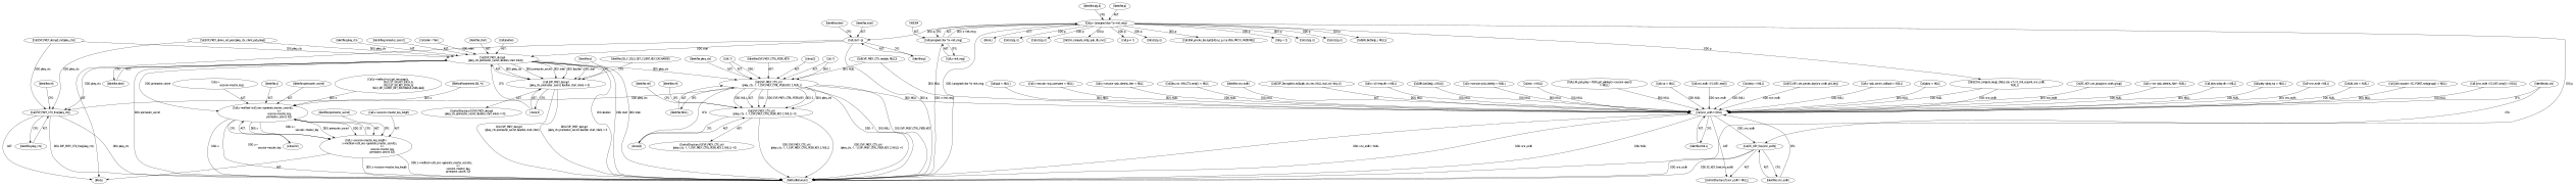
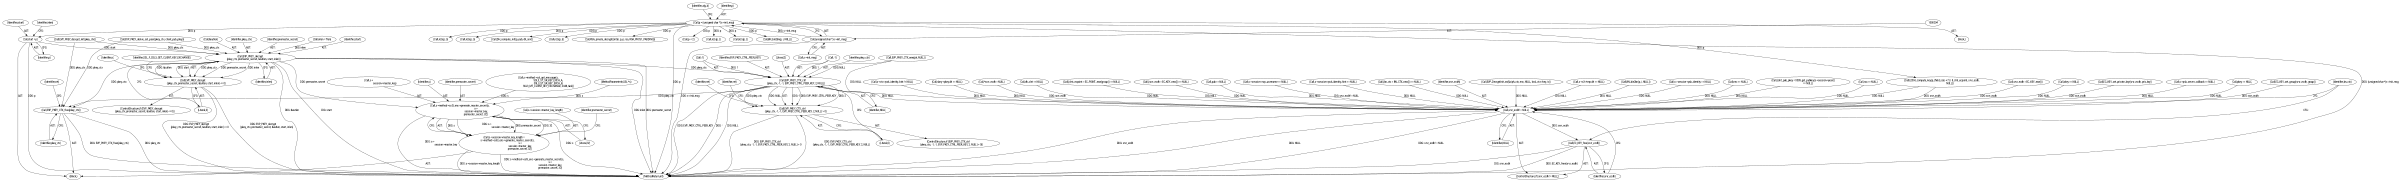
  digraph {
    fontname="Roboto Condensed"
    node [fontname="Roboto Condensed"]
    edge [fontname="Roboto Condensed"]
    n1 [label="(Call,start = p)"]
    n2 [label="(Call,EVP_PKEY_decrypt\n            (pkey_ctx, premaster_secret, &outlen, start, inlen))"]
    n3 [label="(Identifier,p)"]
    n4 [label="(Block,)"]
    n5 [label="(MethodReturn,int)"]
    n6 [label="(Call,EVP_PKEY_decrypt\n            (pkey_ctx, premaster_secret, &outlen, start, inlen) <= 0)"]
    n7 [label="(Call,s->method->ssl3_enc->generate_master_secret(s,\n                                                        s->\n                                                        session->master_key,\n                                                        premaster_secret, 32))"]
    n8 [label="(Call,EVP_PKEY_CTX_ctrl\n            (pkey_ctx, -1, -1, EVP_PKEY_CTRL_PEER_KEY, 2, NULL))"]
    n9 [label="(Call,EVP_PKEY_CTX_free(pkey_ctx))"]
    n10 [label="(Identifier,inlen)"]
    n11 [label="(Call,p = (unsigned char *)s->init_msg)"]
    n12 [label="(Call,(unsigned char *)s->init_msg)"]
    n13 [label="(Block,)"]
    n14 [label="(Call,n2s(p, i))"]
    n15 [label="(Call,n2s(p, i))"]
    n16 [label="(Call,DH_compute_init(p, pub, dh_srvr))"]
-   n17 [label="(Call,p += 1)"]
    n18 [label="(Call,n2s(p, i))"]
    n19 [label="(Call,RSA_private_decrypt((int)n, p, p, rsa, RSA_PKCS1_PADDING))"]
    n20 [label="(Call,p -= 2)"]
    n21 [label="(Call,ECDH_compute_key(p, (field_size + 7) / 8, clnt_ecpoint, srvr_ecdh,\n                             NULL))"]
    n22 [label="(Call,n2s(p, i))"]
    n23 [label="(Call,n2s(p, i))"]
    n24 [label="(Call,BN_bin2bn(p, i, NULL))"]
    n25 [label="(Call,s->init_msg)"]
    n26 [label="(Call,srvr_ecdh != NULL)"]
    n27 [label="(Literal,0)"]
    n28 [label="(ControlStructure,if (EVP_PKEY_decrypt\n            (pkey_ctx, premaster_secret, &outlen, start, inlen) <= 0))"]
    n29 [label="(Call,s->session->master_key_length =\n            s->method->ssl3_enc->generate_master_secret(s,\n                                                        s->\n                                                        session->master_key,\n                                                        premaster_secret, 32))"]
    n30 [label="(Literal,32)"]
    n31 [label="(Call,EVP_PKEY_CTX_ctrl\n            (pkey_ctx, -1, -1, EVP_PKEY_CTRL_PEER_KEY, 2, NULL) > 0)"]
    n32 [label="(Identifier,NULL)"]
    n33 [label="(Identifier,pkey_ctx)"]
    n34 [label="(Literal,0)"]
    n35 [label="(ControlStructure,if (EVP_PKEY_CTX_ctrl\n            (pkey_ctx, -1, -1, EVP_PKEY_CTRL_PEER_KEY, 2, NULL) > 0))"]
    n36 [label="(Call,EC_KEY_free(srvr_ecdh))"]
    n37 [label="(ControlStructure,if (srvr_ecdh != NULL))"]
    n38 [label="(Identifier,NULL)"]
    n39 [label="(Identifier,srvr_ecdh)"]
    n40 [label="(Call,EC_KEY_set_group(srvr_ecdh, group))"]
    n41 [label="(Call,s->ctx->psk_identity_hint != NULL)"]
    n42 [label="(Call,skey->pkey.dh == NULL)"]
-   n43 [label="(Call,pkey->pkey.rsa == NULL)"]
    n44 [label="(Call,*srvr_ecdh = NULL)"]
    n45 [label="(Call,dh_clnt == NULL)"]
    n46 [label="(Call,(clnt_ecpoint = EC_POINT_new(group)) == NULL)"]
    n47 [label="(Call,(srvr_ecdh = EC_KEY_new()) == NULL)"]
    n48 [label="(Identifier,ret)"]
    n49 [label="(Identifier,pkey_ctx)"]
    n50 [label="(Identifier,alg_k)"]
    n51 [label="(Identifier,s)"]
    n52 [label="(Call,pub == NULL)"]
    n53 [label="(Call,s->session->srp_username == NULL)"]
    n54 [label="(Identifier,SSL_F_SSL3_GET_CLIENT_KEY_EXCHANGE)"]
    n55 [label="(Call,s->session->psk_identity_hint == NULL)"]
    n56 [label="(Call,(bn_ctx = BN_CTX_new()) == NULL)"]
    n57 [label="(Identifier,srvr_ecdh)"]
    n58 [label="(Call,-1)"]
    n59 [label="(Call,EVP_DecryptInit_ex(&ciph_ctx, enc, NULL, kssl_ctx->key, iv))"]
    n60 [label="(Call,s->s3->tmp.dh == NULL)"]
    n61 [label="(Identifier,premaster_secret)"]
    n62 [label="(Call,BN_bin2bn(p, i, NULL))"]
    n63 [label="(Identifier,premaster_secret)"]
    n64 [label="(Call,s->session->psk_identity == NULL)"]
    n65 [label="(Call,s->method->ssl_get_message(s,\n                                   SSL3_ST_SR_KEY_EXCH_A,\n                                   SSL3_ST_SR_KEY_EXCH_B,\n                                   SSL3_MT_CLIENT_KEY_EXCHANGE, 2048, &ok))"]
    n66 [label="(MethodParameterIn,SSL *s)"]
    n67 [label="(Identifier,EVP_PKEY_CTRL_PEER_KEY)"]
    n68 [label="(Literal,2)"]
    n69 [label="(Call,enc == NULL)"]
    n70 [label="(Call,EVP_PKEY_decrypt_init(pkey_ctx))"]
    n71 [label="(Call,(clnt_pub_pkey = X509_get_pubkey(s->session->peer))\n                 == NULL)"]
    n72 [label="(Identifier,start)"]
    n73 [label="(Call,rsa == NULL)"]
    n74 [label="(Call,&outlen)"]
    n75 [label="(Identifier,start)"]
    n76 [label="(Call,s->\n                                                        session->master_key)"]
    n77 [label="(Call,EVP_PKEY_derive_set_peer(pkey_ctx, client_pub_pkey))"]
    n78 [label="(Identifier,p)"]
    n79 [label="(Identifier,inlen)"]
    n80 [label="(Call,s->session->master_key_length)"]
    n81 [label="(Identifier,ret)"]
    n82 [label="(Identifier,ret)"]
    n83 [label="(Call,srvr_ecdh = EC_KEY_new())"]
    n84 [label="(Identifier,s)"]
    n85 [label="(Call,skey == NULL)"]
    n86 [label="(Call,EC_KEY_set_private_key(srvr_ecdh, priv_key))"]
    n87 [label="(Call,s->psk_server_callback == NULL)"]
    n88 [label="(Identifier,pkey_ctx)"]
    n89 [label="(Identifier,bn_ctx)"]
    n90 [label="(Identifier,premaster_secret)"]
    n91 [label="(Call,inlen = Tlen)"]
    n92 [label="(Call,-1)"]
    n93 [label="(Call,EVP_PKEY_CTX_new(pk, NULL))"]
    n94 [label="(Call,pkey == NULL)"]
    1000204
    n1 -> n2 [label="DDG: start"]
    n1 -> n3 [label="CFG: "]
    n1 -> n4 [label="AST: "]
    n1 -> n5 [label="DDG: p"]
    n2 -> n5 [label="DDG: premaster_secret"]
    n2 -> n5 [label="DDG: &outlen"]
    n2 -> n5 [label="DDG: start"]
    n2 -> n5 [label="DDG: inlen"]
    n2 -> n6 [label="AST: "]
    n2 -> n6 [label="DDG: pkey_ctx"]
    n2 -> n6 [label="DDG: premaster_secret"]
    n2 -> n6 [label="DDG: inlen"]
    n2 -> n6 [label="DDG: &outlen"]
    n2 -> n6 [label="DDG: start"]
    n2 -> n7 [label="DDG: premaster_secret"]
    n2 -> n8 [label="DDG: pkey_ctx"]
    n2 -> n9 [label="DDG: pkey_ctx"]
    n2 -> n10 [label="CFG: "]
    n3 -> n1 [label="AST: "]
    n6 -> n5 [label="DDG: EVP_PKEY_decrypt\n            (pkey_ctx, premaster_secret, &outlen, start, inlen) <= 0"]
    n6 -> n5 [label="DDG: EVP_PKEY_decrypt\n            (pkey_ctx, premaster_secret, &outlen, start, inlen)"]
    n6 -> n27 [label="CFG: "]
    n6 -> n28 [label="AST: "]
    n7 -> n5 [label="DDG: s"]
    n7 -> n5 [label="DDG: s->\n                                                        session->master_key"]
    n7 -> n29 [label="AST: "]
    n7 -> n29 [label="DDG: s"]
    n7 -> n29 [label="DDG: s->\n                                                        session->master_key"]
    n7 -> n29 [label="DDG: premaster_secret"]
    n7 -> n29 [label="DDG: 32"]
    n7 -> n30 [label="CFG: "]
    n8 -> n5 [label="DDG: EVP_PKEY_CTRL_PEER_KEY"]
    n8 -> n5 [label="DDG: -1"]
    n8 -> n5 [label="DDG: NULL"]
    n8 -> n9 [label="DDG: pkey_ctx"]
    n8 -> n26 [label="DDG: NULL"]
    n8 -> n31 [label="AST: "]
    n8 -> n31 [label="DDG: -1"]
    n8 -> n31 [label="DDG: EVP_PKEY_CTRL_PEER_KEY"]
    n8 -> n31 [label="DDG: 2"]
    n8 -> n31 [label="DDG: pkey_ctx"]
    n8 -> n31 [label="DDG: NULL"]
    n8 -> n32 [label="CFG: "]
    n9 -> n4 [label="AST: "]
    n9 -> n5 [label="DDG: pkey_ctx"]
    n9 -> n5 [label="DDG: EVP_PKEY_CTX_free(pkey_ctx)"]
    n9 -> n33 [label="CFG: "]
    n10 -> n2 [label="AST: "]
    n11 -> n1 [label="DDG: p"]
    n11 -> n5 [label="DDG: (unsigned char *)s->init_msg"]
    n11 -> n5 [label="DDG: p"]
    n11 -> n12 [label="CFG: "]
    n11 -> n13 [label="AST: "]
    n11 -> n14 [label="DDG: p"]
    n11 -> n15 [label="DDG: p"]
    n11 -> n16 [label="DDG: p"]
-   n11 -> n17 [label="DDG: p"]
    n11 -> n18 [label="DDG: p"]
    n11 -> n19 [label="DDG: p"]
    n11 -> n20 [label="DDG: p"]
    n11 -> n21 [label="DDG: p"]
    n11 -> n22 [label="DDG: p"]
    n11 -> n23 [label="DDG: p"]
    n11 -> n24 [label="DDG: p"]
    n12 -> n5 [label="DDG: s->init_msg"]
    n12 -> n11 [label="AST: "]
    n12 -> n11 [label="DDG: s->init_msg"]
    n12 -> n25 [label="CFG: "]
    n21 -> n26 [label="DDG: srvr_ecdh"]
    n21 -> n26 [label="DDG: NULL"]
    n25 -> n12 [label="AST: "]
    n26 -> n5 [label="DDG: srvr_ecdh != NULL"]
    n26 -> n5 [label="DDG: srvr_ecdh"]
    n26 -> n5 [label="DDG: NULL"]
    n26 -> n36 [label="DDG: srvr_ecdh"]
    n26 -> n37 [label="AST: "]
    n26 -> n38 [label="CFG: "]
    n27 -> n2 [label="CFG: "]
    n27 -> n6 [label="AST: "]
    n29 -> n4 [label="AST: "]
    n29 -> n5 [label="DDG: s->session->master_key_length"]
    n29 -> n5 [label="DDG: s->method->ssl3_enc->generate_master_secret(s,\n                                                        s->\n                                                        session->master_key,\n                                                        premaster_secret, 32)"]
    n29 -> n7 [label="CFG: "]
    n30 -> n7 [label="AST: "]
    n31 -> n5 [label="DDG: EVP_PKEY_CTX_ctrl\n            (pkey_ctx, -1, -1, EVP_PKEY_CTRL_PEER_KEY, 2, NULL)"]
    n31 -> n5 [label="DDG: EVP_PKEY_CTX_ctrl\n            (pkey_ctx, -1, -1, EVP_PKEY_CTRL_PEER_KEY, 2, NULL) > 0"]
    n31 -> n34 [label="CFG: "]
    n31 -> n35 [label="AST: "]
    n32 -> n8 [label="AST: "]
    n33 -> n9 [label="AST: "]
    n34 -> n8 [label="CFG: "]
    n34 -> n31 [label="AST: "]
    n36 -> n5 [label="DDG: srvr_ecdh"]
    n36 -> n5 [label="DDG: EC_KEY_free(srvr_ecdh)"]
    n36 -> n37 [label="AST: "]
    n36 -> n39 [label="CFG: "]
    n38 -> n26 [label="AST: "]
    n39 -> n26 [label="CFG: "]
    n39 -> n36 [label="AST: "]
    n40 -> n26 [label="DDG: srvr_ecdh"]
    n41 -> n26 [label="DDG: NULL"]
    n42 -> n26 [label="DDG: NULL"]
-   n43 -> n26 [label="DDG: NULL"]
    n44 -> n26 [label="DDG: srvr_ecdh"]
    n45 -> n26 [label="DDG: NULL"]
    n46 -> n26 [label="DDG: NULL"]
    n47 -> n26 [label="DDG: NULL"]
    n48 -> n31 [label="CFG: "]
    n49 -> n8 [label="AST: "]
    n50 -> n11 [label="CFG: "]
    n51 -> n7 [label="AST: "]
    n52 -> n26 [label="DDG: NULL"]
-   n53 -> n26 [label="DDG: NULL"]
+   n53 -> n26 [label="DDG: srvr_ecdh != NULL"]
    n54 -> n6 [label="CFG: "]
    n55 -> n26 [label="DDG: NULL"]
    n56 -> n26 [label="DDG: NULL"]
    n57 -> n26 [label="AST: "]
    n58 -> n8 [label="AST: "]
    n58 -> n8 [label="DDG: 1"]
    n59 -> n26 [label="DDG: NULL"]
    n60 -> n26 [label="DDG: NULL"]
    n61 -> n7 [label="AST: "]
    n62 -> n26 [label="DDG: NULL"]
    n63 -> n29 [label="CFG: "]
    n64 -> n26 [label="DDG: NULL"]
    n65 -> n7 [label="DDG: s"]
    n66 -> n7 [label="DDG: s"]
    n67 -> n8 [label="AST: "]
    n68 -> n8 [label="AST: "]
    n69 -> n26 [label="DDG: NULL"]
    n70 -> n2 [label="DDG: pkey_ctx"]
    n70 -> n9 [label="DDG: pkey_ctx"]
    n71 -> n26 [label="DDG: NULL"]
    n72 -> n2 [label="AST: "]
    n73 -> n26 [label="DDG: NULL"]
    n74 -> n2 [label="AST: "]
    n75 -> n1 [label="AST: "]
    n76 -> n7 [label="AST: "]
    n77 -> n2 [label="DDG: pkey_ctx"]
    n77 -> n9 [label="DDG: pkey_ctx"]
    n78 -> n11 [label="AST: "]
    n79 -> n1 [label="CFG: "]
    n80 -> n29 [label="AST: "]
    n81 -> n9 [label="CFG: "]
    n82 -> n31 [label="CFG: "]
    n83 -> n26 [label="DDG: srvr_ecdh"]
    n84 -> n6 [label="CFG: "]
    n85 -> n26 [label="DDG: NULL"]
    n86 -> n26 [label="DDG: srvr_ecdh"]
    n87 -> n26 [label="DDG: NULL"]
    n88 -> n2 [label="AST: "]
    n89 -> n26 [label="CFG: "]
    n89 -> n36 [label="CFG: "]
    n90 -> n2 [label="AST: "]
    n91 -> n2 [label="DDG: inlen"]
    n92 -> n8 [label="AST: "]
    n92 -> n8 [label="DDG: 1"]
    n93 -> n8 [label="DDG: NULL"]
    n93 -> n26 [label="DDG: NULL"]
    n94 -> n26 [label="DDG: NULL"]
    1000204 -> n12 [label="AST: "]
  }
